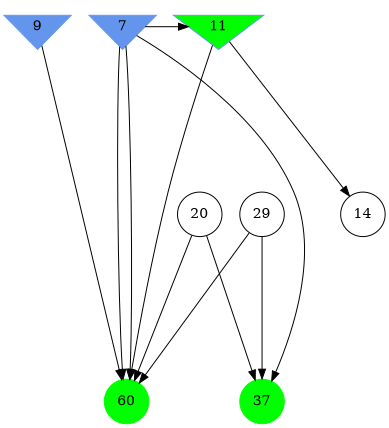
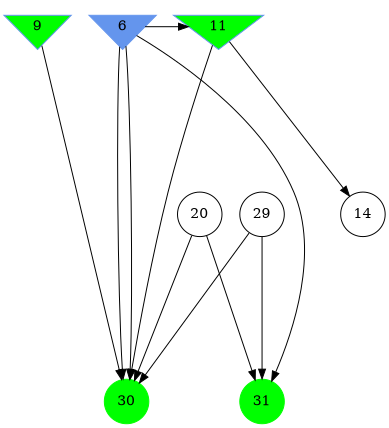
  digraph {
    ranksep=2.0
    node [color=cornflowerblue shape=circle style=filled]
-   6 [shape=invtriangle label=7]
-   9 [shape=invtriangle]
+   6 [shape=invtriangle]
+   9 [shape=invtriangle fillcolor=green]
    11 [fillcolor=green shape=invtriangle]
    14 [color=black style=""]
    n5 [color=black label=20 style=""]
    29 [color=black style=""]
-   30 [color=green label=60]
-   31 [color=green label=37]
+   30 [color=green]
+   31 [color=green]
    subgraph sub_1 {
      rank=same
      6
      9
      11
    }
    subgraph sub_2 {
      rank=same
      14
      n5
      29
    }
    subgraph sub_3 {
      rank=same
      30
      31
    }
    6 -> 11
    6 -> 30
    6 -> 30
    6 -> 31
    9 -> 30
    11 -> 14
    11 -> 30
    n5 -> 30
    n5 -> 31
    29 -> 30
    29 -> 31
  }
